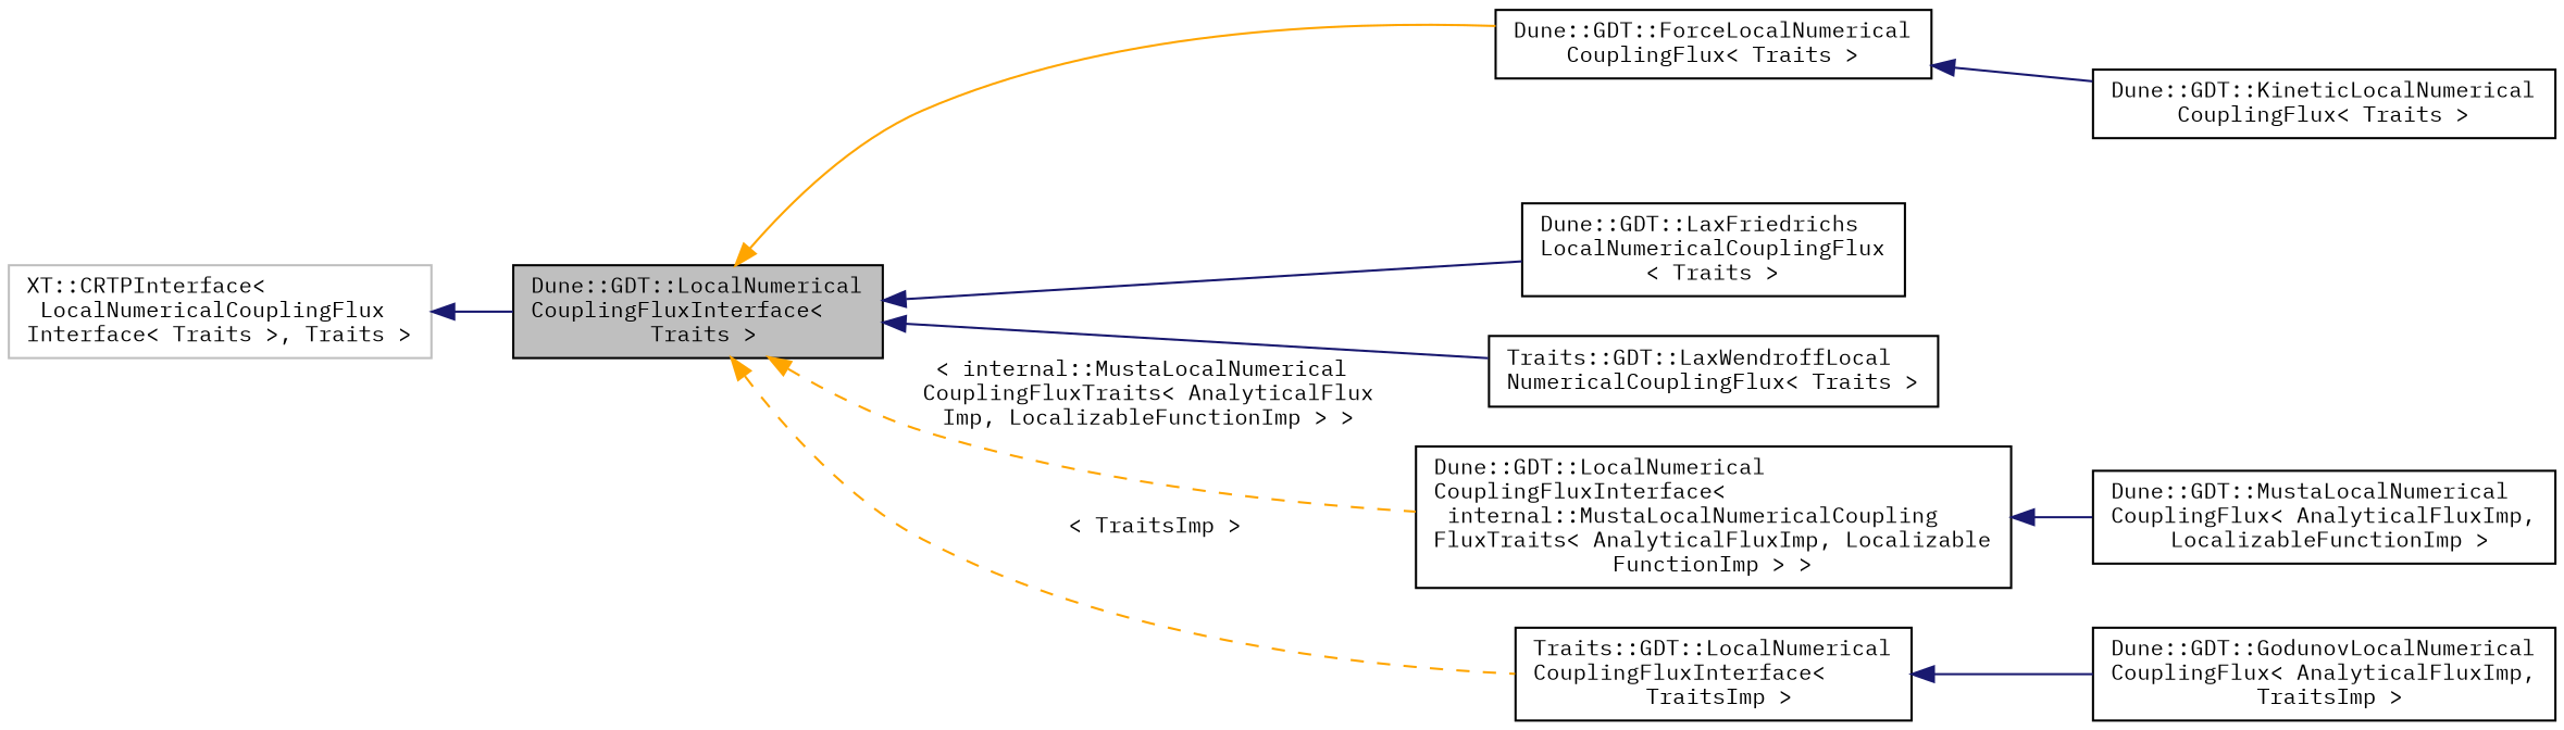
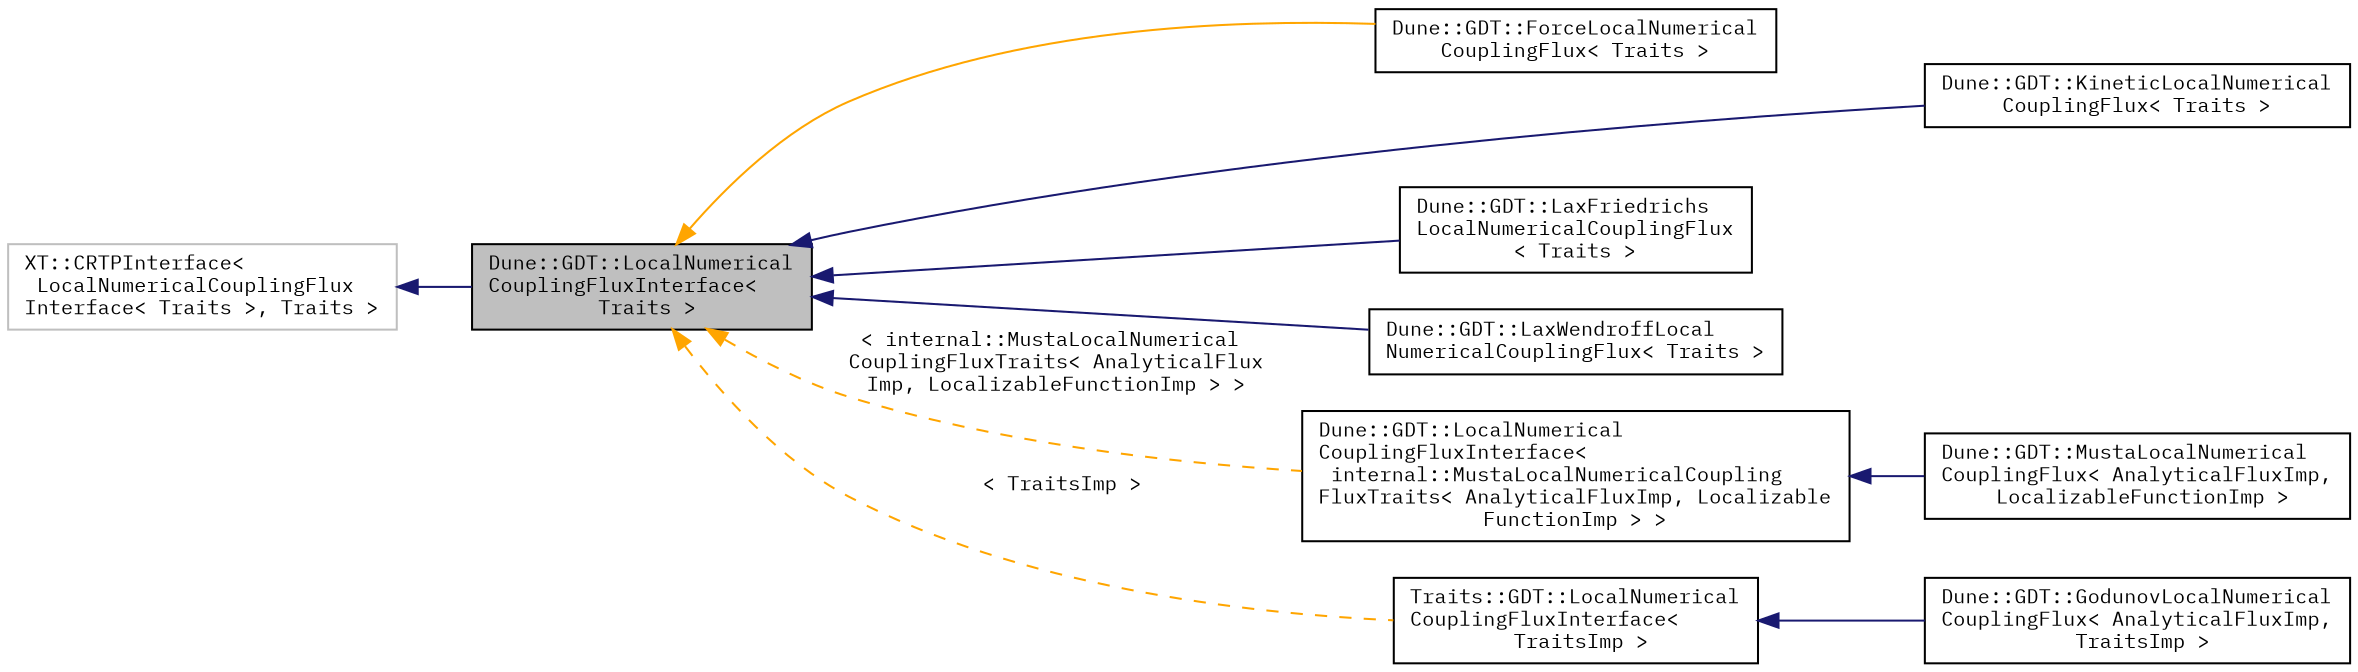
  digraph {
    fontname="IBM Plex Mono"
    rankdir=LR
    node [color=black fillcolor=white fontname="IBM Plex Mono" fontsize=10 shape=record style=filled]
    edge [color=midnightblue dir=back fontname="IBM Plex Mono" fontsize=10 labelfontname=Helvetica labelfontsize=10 style=solid]
    n1 [fillcolor=grey75 fontcolor=black height=0.2 label="Dune::GDT::LocalNumerical\lCouplingFluxInterface\<\l Traits \>" width=0.4]
    n2 [height=0.2 label="Dune::GDT::ForceLocalNumerical\lCouplingFlux\< Traits \>" width=0.4]
    n3 [height=0.2 label="Dune::GDT::KineticLocalNumerical\lCouplingFlux\< Traits \>" width=0.4]
    n4 [height=0.2 label="Dune::GDT::LaxFriedrichs\lLocalNumericalCouplingFlux\l\< Traits \>" width=0.4]
-   n5 [height=0.2 label="Traits::GDT::LaxWendroffLocal\lNumericalCouplingFlux\< Traits \>" width=0.4]
+   n5 [height=0.2 label="Dune::GDT::LaxWendroffLocal\lNumericalCouplingFlux\< Traits \>" width=0.4]
    n6 [height=0.2 label="Dune::GDT::LocalNumerical\lCouplingFluxInterface\<\l internal::MustaLocalNumericalCoupling\lFluxTraits\< AnalyticalFluxImp, Localizable\lFunctionImp \> \>" width=0.4]
    n7 [height=0.2 label="Traits::GDT::LocalNumerical\lCouplingFluxInterface\<\l TraitsImp \>" width=0.4]
    n8 [height=0.2 label="Dune::GDT::MustaLocalNumerical\lCouplingFlux\< AnalyticalFluxImp,\l LocalizableFunctionImp \>" width=0.4]
    n9 [height=0.2 label="Dune::GDT::GodunovLocalNumerical\lCouplingFlux\< AnalyticalFluxImp,\l TraitsImp \>" width=0.4]
    n10 [color=grey75 height=0.2 label="XT::CRTPInterface\<\l LocalNumericalCouplingFlux\lInterface\< Traits \>, Traits \>" width=0.4]
    n1 -> n2 [color=orange]
-   n2 -> n3
+   n1 -> n3
    n1 -> n4
    n1 -> n5
    n1 -> n6 [color=orange label=" \< internal::MustaLocalNumerical\lCouplingFluxTraits\< AnalyticalFlux\lImp, LocalizableFunctionImp \> \>" style=dashed]
    n1 -> n7 [color=orange label=" \< TraitsImp \>" style=dashed]
    n6 -> n8
    n7 -> n9
    n10 -> n1
  }
